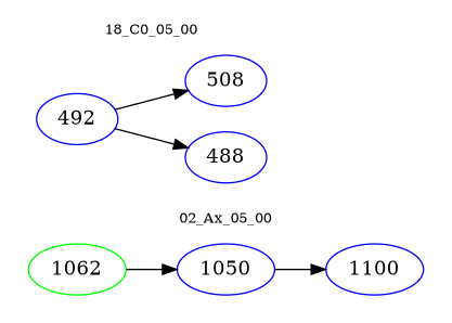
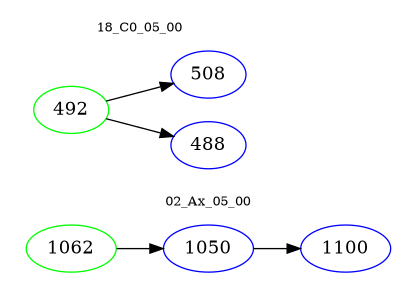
  digraph {
    rankdir=LR
    node [color=blue]
    edge [color=black]
    n1 [color=green label=1062]
    n2 [label=1050]
    n3 [label=1100]
-   n4 [label=492]
+   n4 [color=green label=492]
    n5 [label=488]
    n6 [label=508]
    subgraph cluster_1 {
      color=white
      fontsize=10
      label="02_Ax_05_00"
      n1
      n2
      n3
    }
    subgraph cluster_2 {
      color=white
      fontsize=10
      label="18_C0_05_00"
      n4
      n5
      n6
    }
    n1 -> n2
    n2 -> n3
    n4 -> n5
    n4 -> n6
  }
